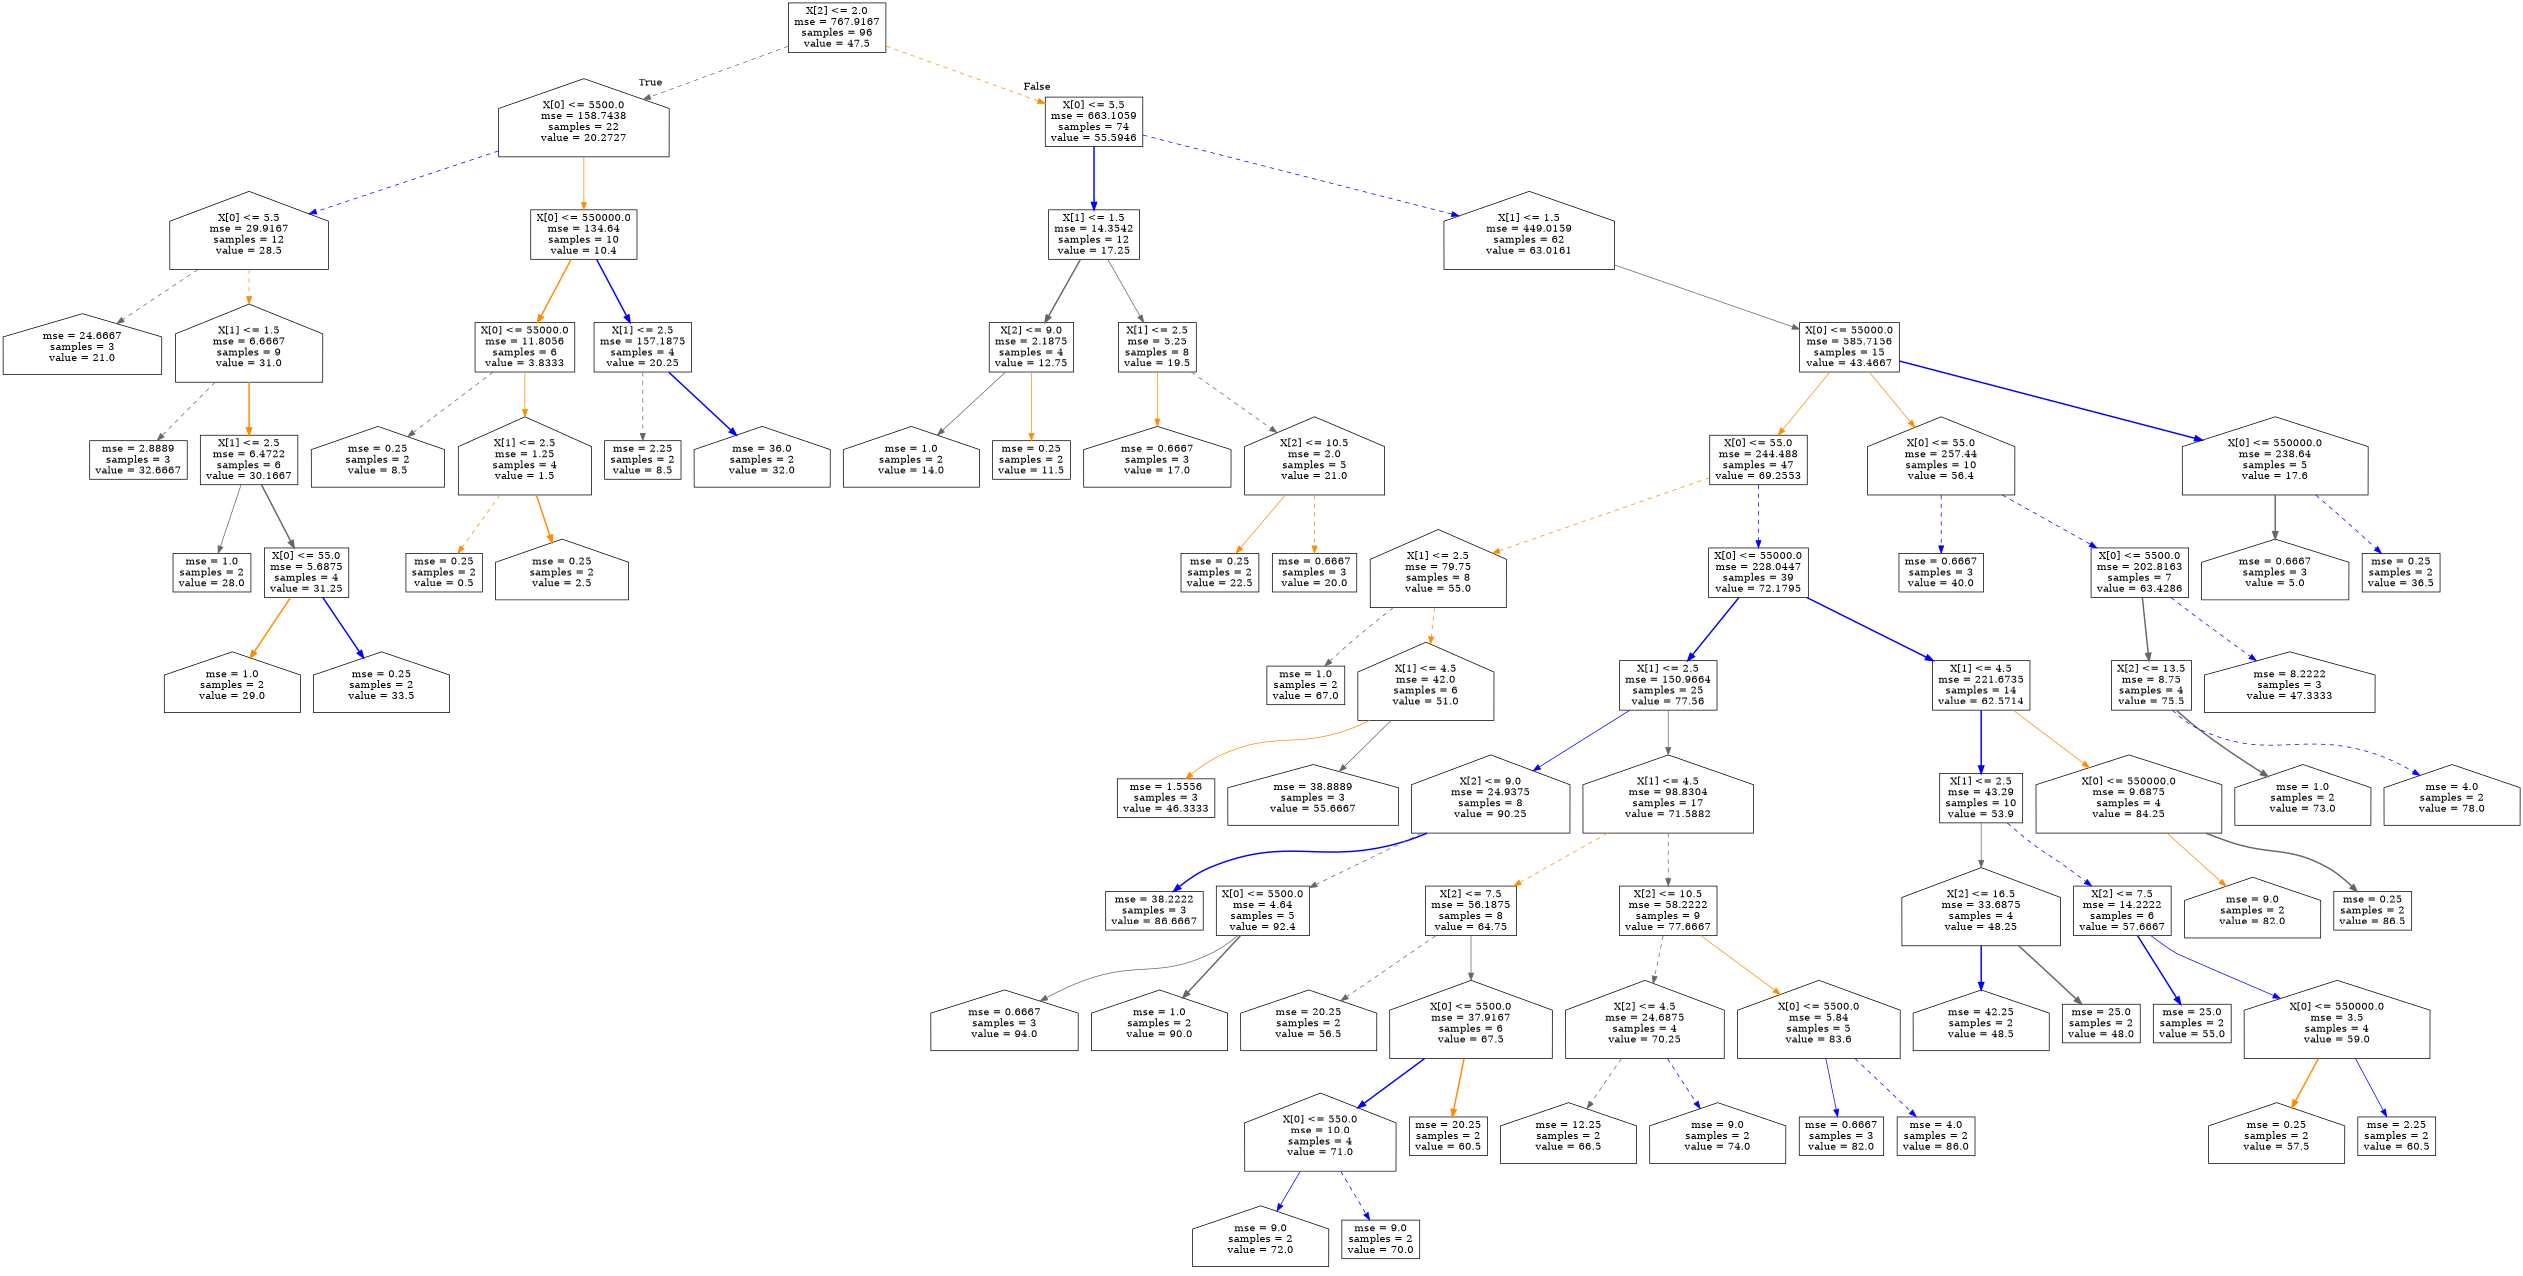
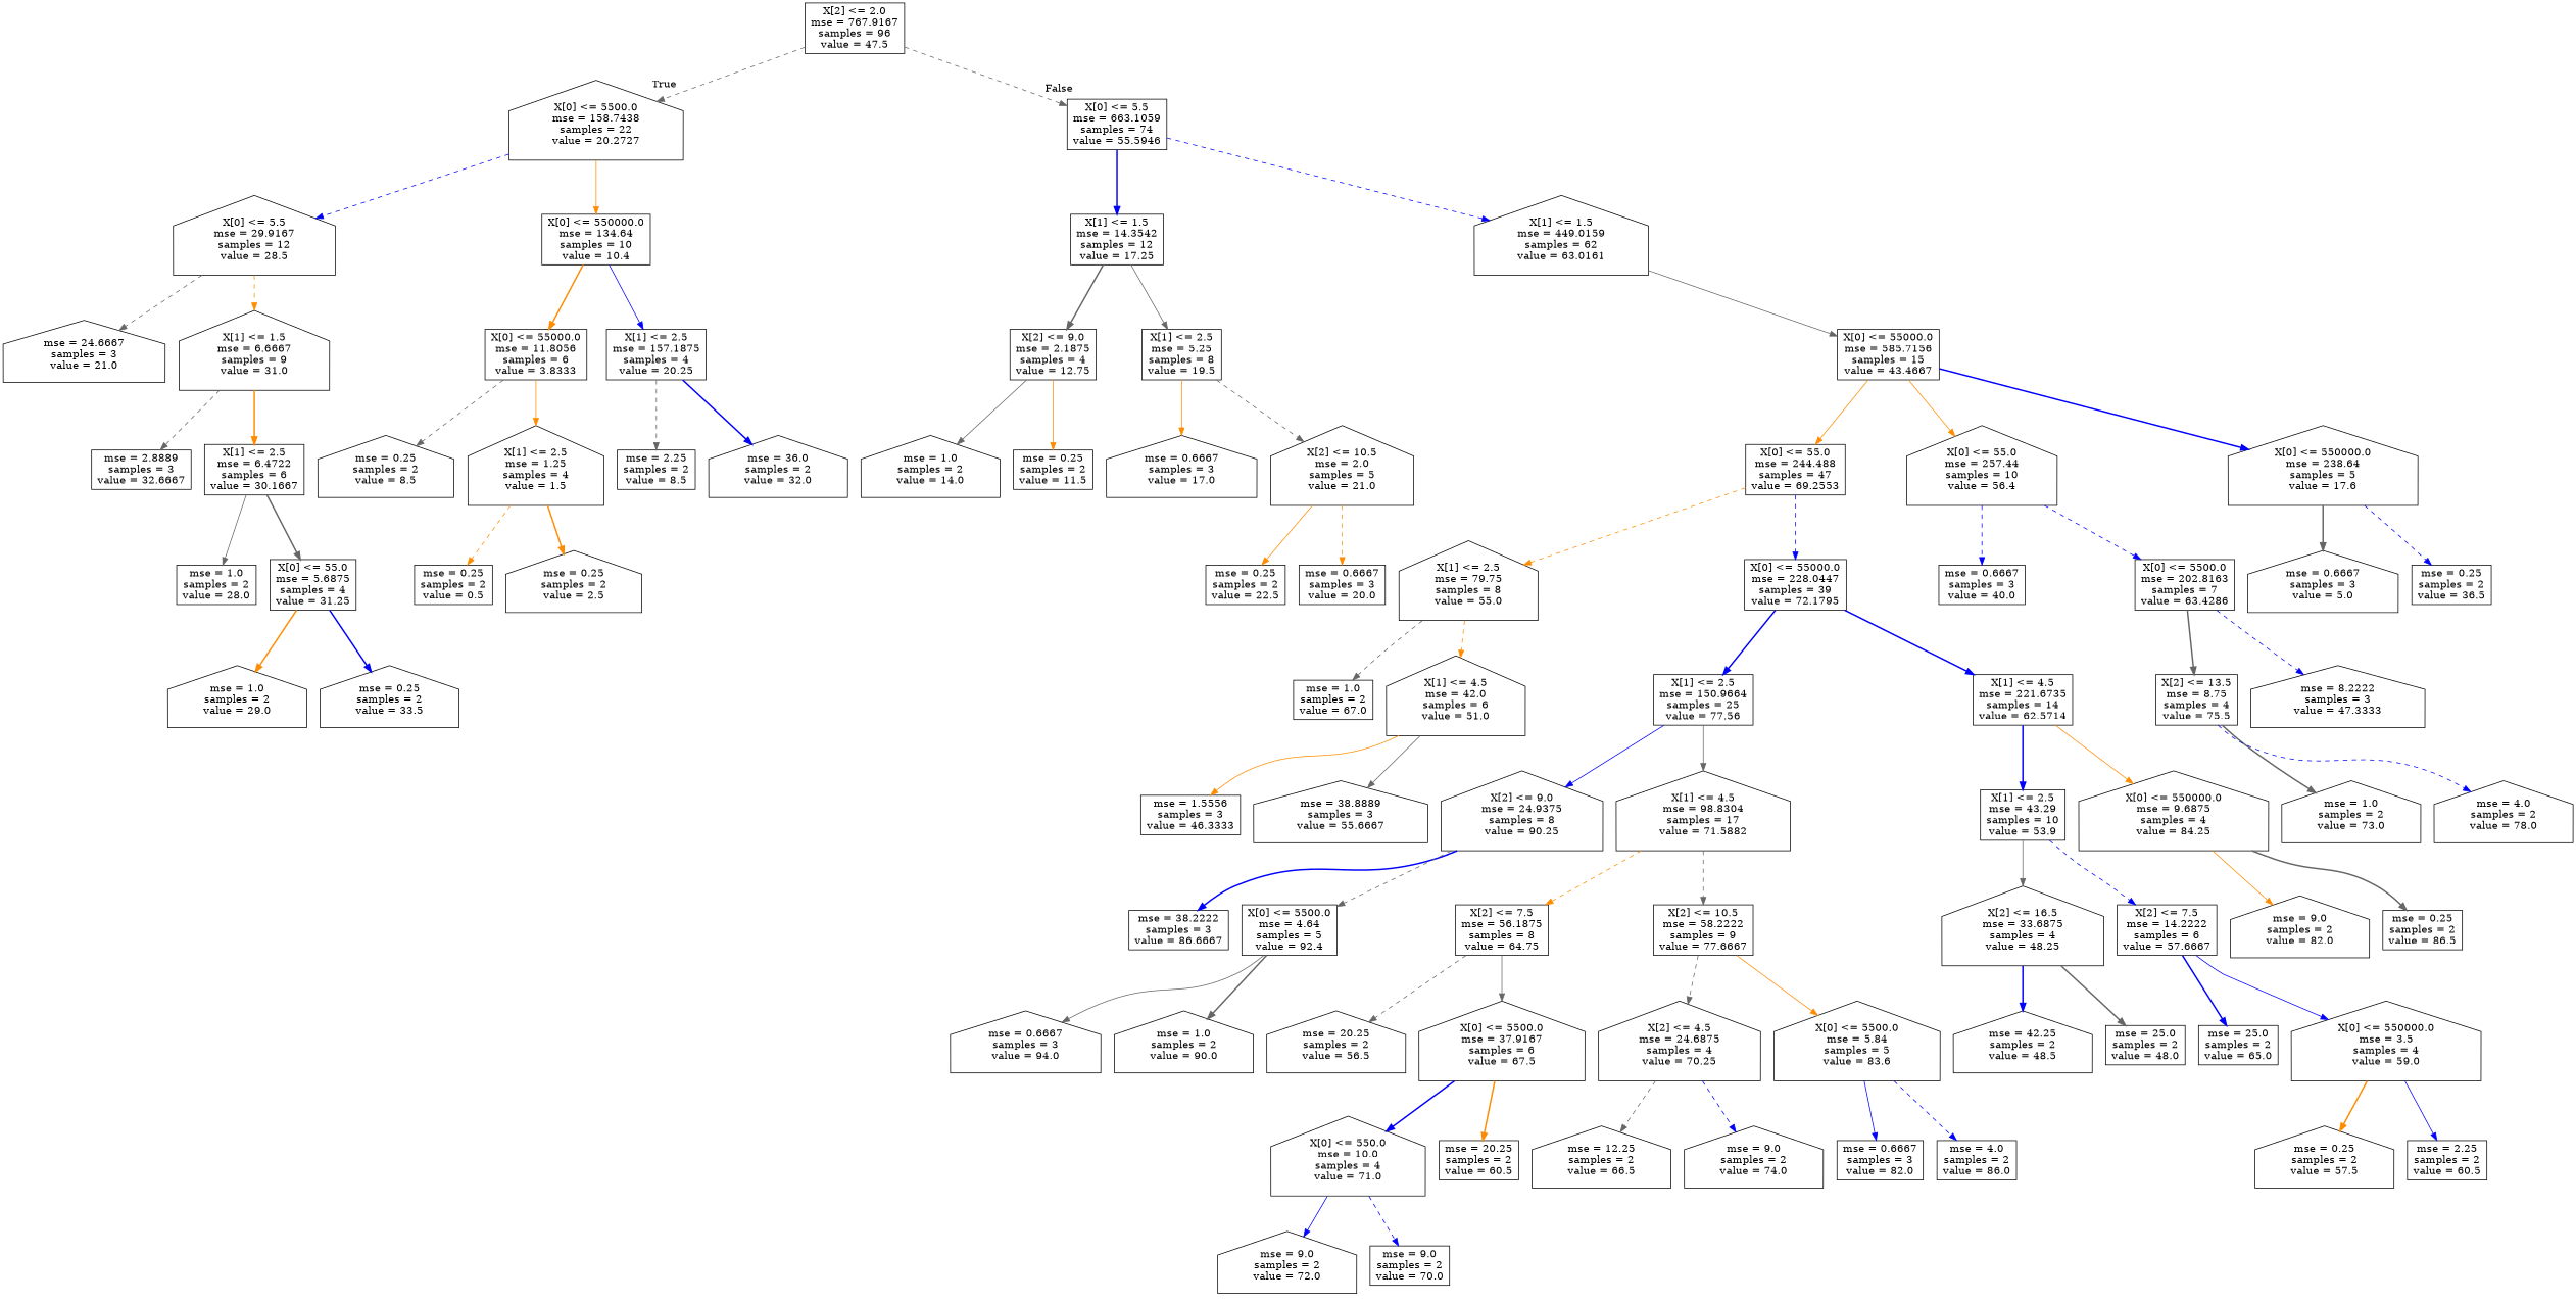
  digraph {
    node [shape=box]
    edge [color=gray40 style=dashed]
    n1 [label="X[2] <= 2.0\nmse = 767.9167\nsamples = 96\nvalue = 47.5"]
    n2 [label="X[0] <= 5500.0\nmse = 158.7438\nsamples = 22\nvalue = 20.2727" shape=house]
    n3 [label="X[0] <= 5.5\nmse = 663.1059\nsamples = 74\nvalue = 55.5946"]
    n4 [label="X[0] <= 5.5\nmse = 29.9167\nsamples = 12\nvalue = 28.5" shape=house]
    n5 [label="X[0] <= 550000.0\nmse = 134.64\nsamples = 10\nvalue = 10.4"]
    n6 [label="X[1] <= 1.5\nmse = 14.3542\nsamples = 12\nvalue = 17.25"]
    n7 [label="X[1] <= 1.5\nmse = 449.0159\nsamples = 62\nvalue = 63.0161" shape=house]
    n8 [label="mse = 24.6667\nsamples = 3\nvalue = 21.0" shape=house]
    n9 [label="X[1] <= 1.5\nmse = 6.6667\nsamples = 9\nvalue = 31.0" shape=house]
    n10 [label="X[0] <= 55000.0\nmse = 11.8056\nsamples = 6\nvalue = 3.8333"]
    n11 [label="X[1] <= 2.5\nmse = 157.1875\nsamples = 4\nvalue = 20.25"]
    n12 [label="mse = 2.8889\nsamples = 3\nvalue = 32.6667"]
    n13 [label="X[1] <= 2.5\nmse = 6.4722\nsamples = 6\nvalue = 30.1667"]
    n14 [label="mse = 1.0\nsamples = 2\nvalue = 28.0"]
    n15 [label="X[0] <= 55.0\nmse = 5.6875\nsamples = 4\nvalue = 31.25"]
    n16 [label="mse = 1.0\nsamples = 2\nvalue = 29.0" shape=house]
    n17 [label="mse = 0.25\nsamples = 2\nvalue = 33.5" shape=house]
    n18 [label="mse = 0.25\nsamples = 2\nvalue = 8.5" shape=house]
    n19 [label="X[1] <= 2.5\nmse = 1.25\nsamples = 4\nvalue = 1.5" shape=house]
    n20 [label="mse = 2.25\nsamples = 2\nvalue = 8.5"]
    n21 [label="mse = 36.0\nsamples = 2\nvalue = 32.0" shape=house]
    n22 [label="mse = 0.25\nsamples = 2\nvalue = 0.5"]
    n23 [label="mse = 0.25\nsamples = 2\nvalue = 2.5" shape=house]
    n24 [label="X[2] <= 9.0\nmse = 2.1875\nsamples = 4\nvalue = 12.75"]
    n25 [label="X[1] <= 2.5\nmse = 5.25\nsamples = 8\nvalue = 19.5"]
    n26 [label="X[0] <= 55000.0\nmse = 585.7156\nsamples = 15\nvalue = 43.4667"]
    n27 [label="mse = 1.0\nsamples = 2\nvalue = 14.0" shape=house]
    n28 [label="mse = 0.25\nsamples = 2\nvalue = 11.5"]
    n29 [label="mse = 0.6667\nsamples = 3\nvalue = 17.0" shape=house]
    n30 [label="X[2] <= 10.5\nmse = 2.0\nsamples = 5\nvalue = 21.0" shape=house]
    n31 [label="mse = 0.25\nsamples = 2\nvalue = 22.5"]
    n32 [label="mse = 0.6667\nsamples = 3\nvalue = 20.0"]
    n33 [label="X[0] <= 55.0\nmse = 244.488\nsamples = 47\nvalue = 69.2553"]
    n34 [label="X[0] <= 55.0\nmse = 257.44\nsamples = 10\nvalue = 56.4" shape=house]
    n35 [label="X[0] <= 550000.0\nmse = 238.64\nsamples = 5\nvalue = 17.6" shape=house]
    n36 [label="X[1] <= 2.5\nmse = 79.75\nsamples = 8\nvalue = 55.0" shape=house]
    n37 [label="X[0] <= 55000.0\nmse = 228.0447\nsamples = 39\nvalue = 72.1795"]
    n38 [label="mse = 0.6667\nsamples = 3\nvalue = 40.0"]
    n39 [label="X[0] <= 5500.0\nmse = 202.8163\nsamples = 7\nvalue = 63.4286"]
    n40 [label="mse = 0.6667\nsamples = 3\nvalue = 5.0" shape=house]
    n41 [label="mse = 0.25\nsamples = 2\nvalue = 36.5"]
    n42 [label="X[2] <= 13.5\nmse = 8.75\nsamples = 4\nvalue = 75.5"]
    n43 [label="mse = 8.2222\nsamples = 3\nvalue = 47.3333" shape=house]
    n44 [label="mse = 1.0\nsamples = 2\nvalue = 73.0" shape=house]
    n45 [label="mse = 4.0\nsamples = 2\nvalue = 78.0" shape=house]
    n46 [label="mse = 1.0\nsamples = 2\nvalue = 67.0"]
    n47 [label="X[1] <= 4.5\nmse = 42.0\nsamples = 6\nvalue = 51.0" shape=house]
    n48 [label="X[1] <= 2.5\nmse = 150.9664\nsamples = 25\nvalue = 77.56"]
    n49 [label="X[1] <= 4.5\nmse = 221.6735\nsamples = 14\nvalue = 62.5714"]
    n50 [label="mse = 1.5556\nsamples = 3\nvalue = 46.3333"]
    n51 [label="mse = 38.8889\nsamples = 3\nvalue = 55.6667" shape=house]
    n52 [label="X[2] <= 9.0\nmse = 24.9375\nsamples = 8\nvalue = 90.25" shape=house]
    n53 [label="X[1] <= 4.5\nmse = 98.8304\nsamples = 17\nvalue = 71.5882" shape=house]
    n54 [label="X[1] <= 2.5\nmse = 43.29\nsamples = 10\nvalue = 53.9"]
    n55 [label="X[0] <= 550000.0\nmse = 9.6875\nsamples = 4\nvalue = 84.25" shape=house]
    n56 [label="mse = 38.2222\nsamples = 3\nvalue = 86.6667"]
    n57 [label="X[0] <= 5500.0\nmse = 4.64\nsamples = 5\nvalue = 92.4"]
    n58 [label="X[2] <= 7.5\nmse = 56.1875\nsamples = 8\nvalue = 64.75"]
    n59 [label="X[2] <= 10.5\nmse = 58.2222\nsamples = 9\nvalue = 77.6667"]
    n60 [label="mse = 0.6667\nsamples = 3\nvalue = 94.0" shape=house]
    n61 [label="mse = 1.0\nsamples = 2\nvalue = 90.0" shape=house]
    n62 [label="mse = 20.25\nsamples = 2\nvalue = 56.5" shape=house]
    n63 [label="X[0] <= 5500.0\nmse = 37.9167\nsamples = 6\nvalue = 67.5" shape=house]
    n64 [label="X[2] <= 4.5\nmse = 24.6875\nsamples = 4\nvalue = 70.25" shape=house]
    n65 [label="X[0] <= 5500.0\nmse = 5.84\nsamples = 5\nvalue = 83.6" shape=house]
    n66 [label="X[0] <= 550.0\nmse = 10.0\nsamples = 4\nvalue = 71.0" shape=house]
    n67 [label="mse = 20.25\nsamples = 2\nvalue = 60.5"]
    n68 [label="mse = 9.0\nsamples = 2\nvalue = 72.0" shape=house]
    n69 [label="mse = 9.0\nsamples = 2\nvalue = 70.0"]
    n70 [label="mse = 12.25\nsamples = 2\nvalue = 66.5" shape=house]
    n71 [label="mse = 9.0\nsamples = 2\nvalue = 74.0" shape=house]
    n72 [label="mse = 0.6667\nsamples = 3\nvalue = 82.0"]
    n73 [label="mse = 4.0\nsamples = 2\nvalue = 86.0"]
    n74 [label="X[2] <= 16.5\nmse = 33.6875\nsamples = 4\nvalue = 48.25" shape=house]
    n75 [label="X[2] <= 7.5\nmse = 14.2222\nsamples = 6\nvalue = 57.6667"]
    n76 [label="mse = 9.0\nsamples = 2\nvalue = 82.0" shape=house]
    n77 [label="mse = 0.25\nsamples = 2\nvalue = 86.5"]
    n78 [label="mse = 42.25\nsamples = 2\nvalue = 48.5" shape=house]
    n79 [label="mse = 25.0\nsamples = 2\nvalue = 48.0"]
-   n80 [label="mse = 25.0\nsamples = 2\nvalue = 55.0"]
+   n80 [label="mse = 25.0\nsamples = 2\nvalue = 65.0"]
    n81 [label="X[0] <= 550000.0\nmse = 3.5\nsamples = 4\nvalue = 59.0" shape=house]
    n82 [label="mse = 0.25\nsamples = 2\nvalue = 57.5" shape=house]
    n83 [label="mse = 2.25\nsamples = 2\nvalue = 60.5"]
    n1 -> n2 [headlabel=True labelangle=45 labeldistance=2.5]
-   n1 -> n3 [color=darkorange headlabel=False labelangle=-45 labeldistance=2.5]
+   n1 -> n3 [headlabel=False labelangle=-45 labeldistance=2.5]
    n2 -> n4 [color=blue]
    n2 -> n5 [color=darkorange style=solid]
    n3 -> n6 [color=blue style=bold]
    n3 -> n7 [color=blue]
    n4 -> n8
    n4 -> n9 [color=darkorange]
    n5 -> n10 [color=darkorange style=bold]
-   n5 -> n11 [color=blue style=bold]
+   n5 -> n11 [color=blue style=solid]
    n6 -> n24 [style=bold]
    n6 -> n25 [style=solid]
    n7 -> n26 [style=solid]
    n9 -> n12
    n9 -> n13 [color=darkorange style=bold]
    n10 -> n18
    n10 -> n19 [color=darkorange style=solid]
    n11 -> n20
    n11 -> n21 [color=blue style=bold]
    n13 -> n14 [style=solid]
    n13 -> n15 [style=bold]
    n15 -> n16 [color=darkorange style=bold]
    n15 -> n17 [color=blue style=bold]
    n19 -> n22 [color=darkorange]
    n19 -> n23 [color=darkorange style=bold]
    n24 -> n27 [style=solid]
    n24 -> n28 [color=darkorange style=solid]
    n25 -> n29 [color=darkorange style=solid]
    n25 -> n30
    n26 -> n33 [color=darkorange style=solid]
    n26 -> n34 [color=darkorange style=solid]
    n26 -> n35 [color=blue style=bold]
    n30 -> n31 [color=darkorange style=solid]
    n30 -> n32 [color=darkorange]
    n33 -> n36 [color=darkorange]
    n33 -> n37 [color=blue]
    n34 -> n38 [color=blue]
    n34 -> n39 [color=blue]
    n35 -> n40 [style=bold]
    n35 -> n41 [color=blue]
    n36 -> n46
    n36 -> n47 [color=darkorange]
    n37 -> n48 [color=blue style=bold]
    n37 -> n49 [color=blue style=bold]
    n39 -> n42 [style=bold]
    n39 -> n43 [color=blue]
    n42 -> n44 [style=bold]
    n42 -> n45 [color=blue]
    n47 -> n50 [color=darkorange style=solid]
    n47 -> n51 [style=solid]
    n48 -> n52 [color=blue style=solid]
    n48 -> n53 [style=solid]
    n49 -> n54 [color=blue style=bold]
    n49 -> n55 [color=darkorange style=solid]
    n52 -> n56 [color=blue style=bold]
    n52 -> n57
    n53 -> n58 [color=darkorange]
    n53 -> n59
    n54 -> n74 [style=solid]
    n54 -> n75 [color=blue]
    n55 -> n76 [color=darkorange style=solid]
    n55 -> n77 [style=bold]
    n57 -> n60 [style=solid]
    n57 -> n61 [style=bold]
    n58 -> n62
    n58 -> n63 [style=solid]
    n59 -> n64
    n59 -> n65 [color=darkorange style=solid]
    n63 -> n66 [color=blue style=bold]
    n63 -> n67 [color=darkorange style=bold]
    n64 -> n70
    n64 -> n71 [color=blue]
    n65 -> n72 [color=blue style=solid]
    n65 -> n73 [color=blue]
    n66 -> n68 [color=blue style=solid]
    n66 -> n69 [color=blue]
    n74 -> n78 [color=blue style=bold]
    n74 -> n79 [style=bold]
    n75 -> n80 [color=blue style=bold]
    n75 -> n81 [color=blue style=solid]
    n81 -> n82 [color=darkorange style=bold]
    n81 -> n83 [color=blue style=solid]
  }
